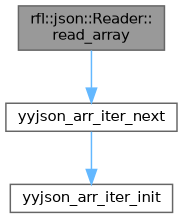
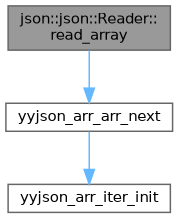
  digraph {
    rankdir=TB
    node [color=grey40 fillcolor=white fontname=Helvetica fontsize=10 shape=box style=filled]
    edge [color=steelblue1 fontname=Helvetica fontsize=10 labelfontname=Helvetica labelfontsize=10 style=solid]
-   n1 [color=gray40 fillcolor=grey60 fontcolor=black height=0.2 label="rfl::json::Reader::\lread_array" width=0.4]
-   n2 [height=0.2 label=yyjson_arr_iter_next width=0.4]
+   n1 [color=gray40 fillcolor=grey60 fontcolor=black height=0.2 label="json::json::Reader::\lread_array" width=0.4]
+   n2 [height=0.2 label=yyjson_arr_arr_next width=0.4]
    n3 [height=0.2 label=yyjson_arr_iter_init width=0.4]
    n1 -> n2
    n2 -> n3
  }
